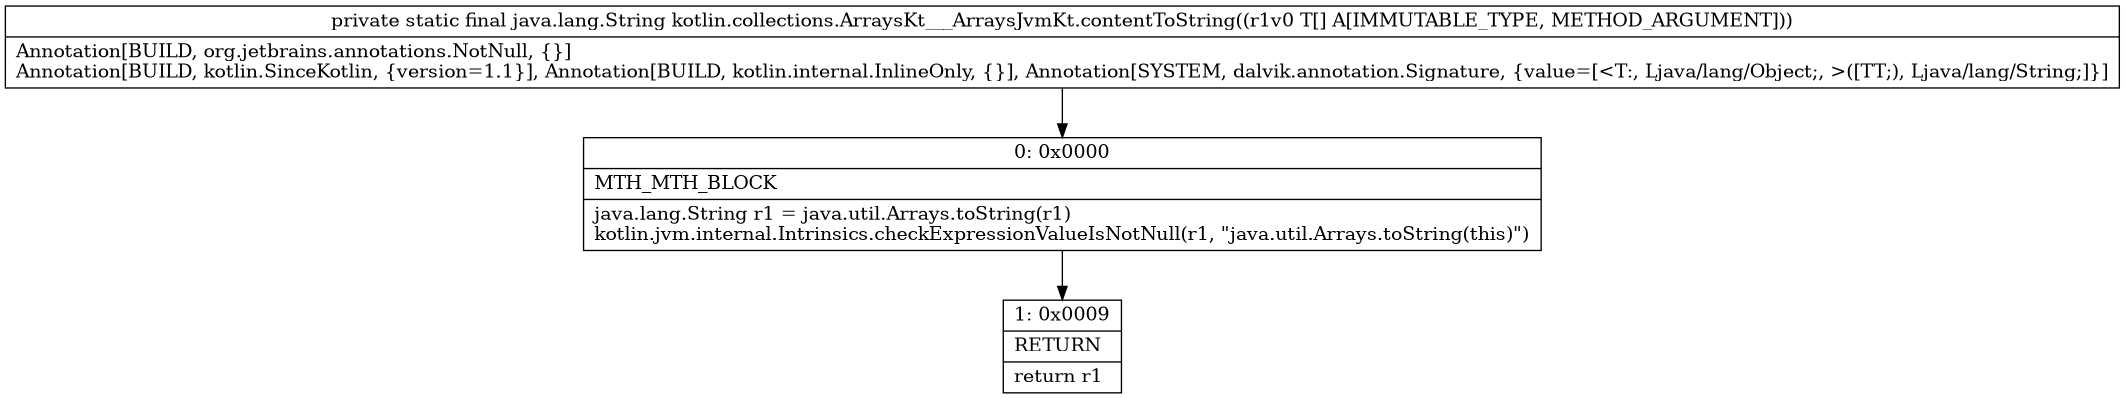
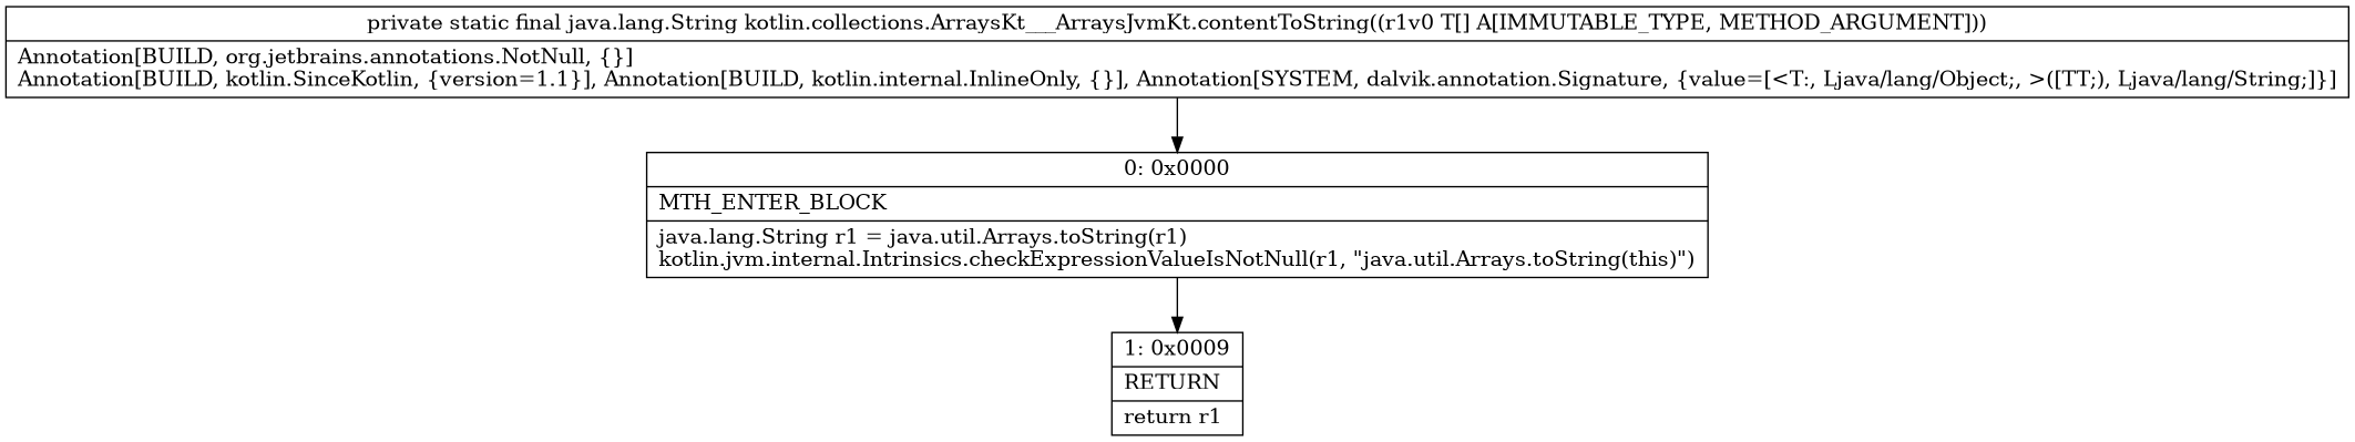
  digraph {
    node [shape=record]
-   n1 [label="{0\:\ 0x0000|MTH_MTH_BLOCK\l|java.lang.String r1 = java.util.Arrays.toString(r1)\lkotlin.jvm.internal.Intrinsics.checkExpressionValueIsNotNull(r1, \"java.util.Arrays.toString(this)\")\l}"]
+   n1 [label="{0\:\ 0x0000|MTH_ENTER_BLOCK\l|java.lang.String r1 = java.util.Arrays.toString(r1)\lkotlin.jvm.internal.Intrinsics.checkExpressionValueIsNotNull(r1, \"java.util.Arrays.toString(this)\")\l}"]
    n2 [label="{1\:\ 0x0009|RETURN\l|return r1\l}"]
    n3 [label="{private static final java.lang.String kotlin.collections.ArraysKt___ArraysJvmKt.contentToString((r1v0 T[] A[IMMUTABLE_TYPE, METHOD_ARGUMENT]))  | Annotation[BUILD, org.jetbrains.annotations.NotNull, \{\}]\lAnnotation[BUILD, kotlin.SinceKotlin, \{version=1.1\}], Annotation[BUILD, kotlin.internal.InlineOnly, \{\}], Annotation[SYSTEM, dalvik.annotation.Signature, \{value=[\<T:, Ljava\/lang\/Object;, \>([TT;), Ljava\/lang\/String;]\}]\l}"]
    n1 -> n2
    n3 -> n1
  }
